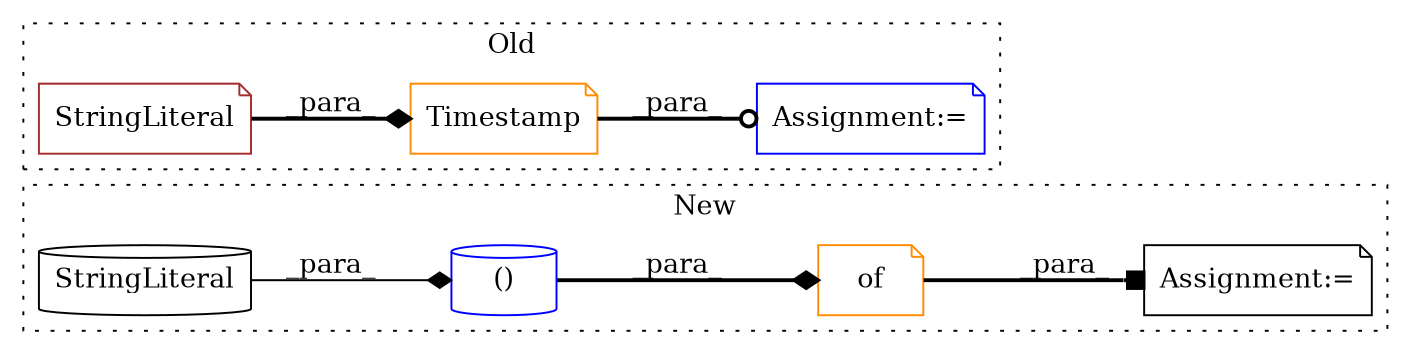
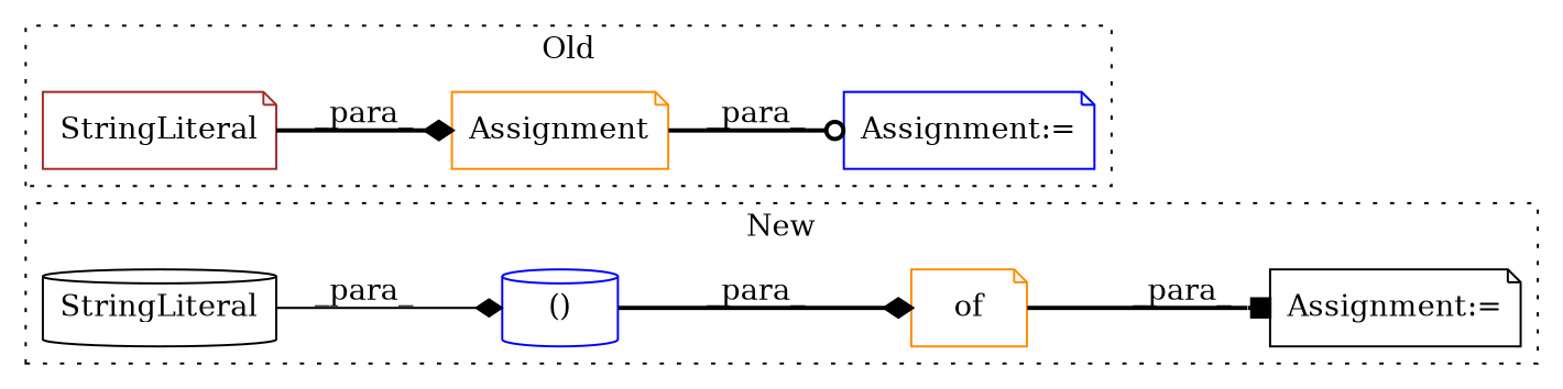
  digraph {
    rankdir=LR
    node [a=32 l="10,1" shape=note color=blue]
    edge [style=bold arrowhead=diamond]
    n1 [a=106 l=40 label="()" s=2297 shape=cylinder]
    n2 [label=of s="2246,2343" color=darkorange]
    n3 [a=45 l=22 label=StringLiteral s=2315 shape=cylinder color=black]
    n4 [a=7 l=1 label="Assignment:=" s=2241 color=black]
-   n5 [label=Timestamp s="4915,4941" color=darkorange]
+   n5 [label=Assignment s="4915,4941" color=darkorange]
    n6 [a=45 l=16 label=StringLiteral s=4925 color=brown]
    n7 [a=7 l=1 label="Assignment:=" s=4883]
    subgraph cluster_1 {
      label=New
      style=dotted
      n1
      n2
      n3
      n4
    }
    subgraph cluster_2 {
      label=Old
      style=dotted
      n5
      n6
      n7
    }
    n1 -> n2 [label=_para_]
    n2 -> n4 [label=_para_ arrowhead=box]
    n3 -> n1 [label=_para_ style=solid]
    n5 -> n7 [label=_para_ arrowhead=odot]
    n6 -> n5 [label=_para_]
  }
